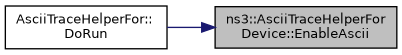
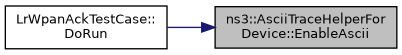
  digraph {
    rankdir=RL
    node [color=black fontname=Helvetica fontsize=10 shape=record style=filled]
    n1 [fillcolor=grey75 fontcolor=black height=0.2 label="ns3::AsciiTraceHelperFor\lDevice::EnableAscii" width=0.4]
-   n2 [fillcolor=white height=0.2 label="AsciiTraceHelperFor::\lDoRun" width=0.4]
+   n2 [fillcolor=white height=0.2 label="LrWpanAckTestCase::\lDoRun" width=0.4]
    n1 -> n2 [color=midnightblue dir=back fontname=Helvetica fontsize=10 labelfontname=Helvetica labelfontsize=10 style=solid]
  }
